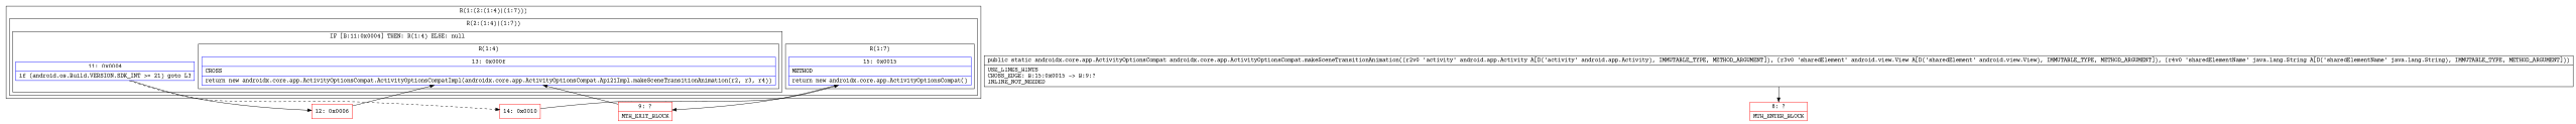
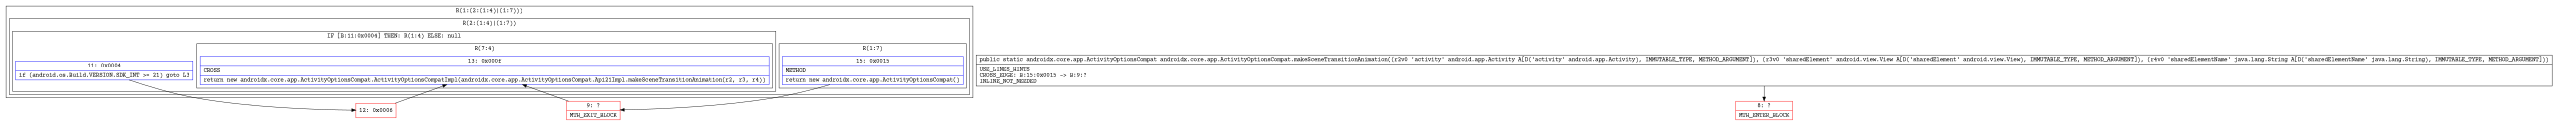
  digraph {
    fontname="Courier Prime"
    node [color=red fontname="Courier Prime" shape=record]
    edge [fontname="Courier Prime"]
    n1 [color=blue label="{13\:\ 0x000f|CROSS\l|return new androidx.core.app.ActivityOptionsCompat.ActivityOptionsCompatImpl(androidx.core.app.ActivityOptionsCompat.Api21Impl.makeSceneTransitionAnimation(r2, r3, r4))\l}"]
    n2 [color=blue label="{11\:\ 0x0004|if (android.os.Build.VERSION.SDK_INT \>= 21) goto L3\l}"]
    n3 [color=blue label="{15\:\ 0x0015|METHOD\l|return new androidx.core.app.ActivityOptionsCompat()\l}"]
    n4 [label="{12\:\ 0x0006}"]
-   n5 [label="{14\:\ 0x0010}"]
    n6 [label="{9\:\ ?|MTH_EXIT_BLOCK\l}"]
    n7 [label="{8\:\ ?|MTH_ENTER_BLOCK\l}"]
    n8 [label="{public static androidx.core.app.ActivityOptionsCompat androidx.core.app.ActivityOptionsCompat.makeSceneTransitionAnimation((r2v0 'activity' android.app.Activity A[D('activity' android.app.Activity), IMMUTABLE_TYPE, METHOD_ARGUMENT]), (r3v0 'sharedElement' android.view.View A[D('sharedElement' android.view.View), IMMUTABLE_TYPE, METHOD_ARGUMENT]), (r4v0 'sharedElementName' java.lang.String A[D('sharedElementName' java.lang.String), IMMUTABLE_TYPE, METHOD_ARGUMENT]))  | USE_LINES_HINTS\lCROSS_EDGE: B:15:0x0015 \-\> B:9:?\lINLINE_NOT_NEEDED\l}" color=""]
    subgraph cluster_1 {
      label="R(1:(2:(1:4)|(1:7)))"
      subgraph cluster_2 {
        label="R(2:(1:4)|(1:7))"
        subgraph cluster_3 {
          label="IF [B:11:0x0004] THEN: R(1:4) ELSE: null"
          n2
          subgraph cluster_4 {
-           label="R(1:4)"
+           label="R(7:4)"
            n1
          }
        }
        subgraph cluster_5 {
          label="R(1:7)"
          n3
        }
      }
    }
    n2 -> n4
-   n2 -> n5 [style=dashed]
    n3 -> n6
    n4 -> n1
-   n5 -> n3
    n6 -> n1
    n8 -> n7
  }
